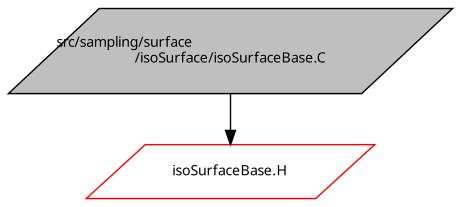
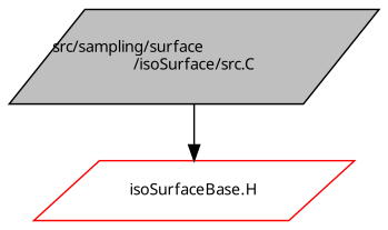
  digraph {
    fontname="Noto Sans"
    node [fontname="Noto Sans" fontsize=10 shape=parallelogram]
-   n1 [color=black fillcolor=grey75 fontcolor=black height=0.2 label="src/sampling/surface\l/isoSurface/isoSurfaceBase.C" style=filled width=0.4]
+   n1 [color=black fillcolor=grey75 fontcolor=black height=0.2 label="src/sampling/surface\l/isoSurface/src.C" style=filled width=0.4]
    n2 [color=red height=0.2 label="isoSurfaceBase.H" width=0.4]
    n1 -> n2 [color=black fontname="Noto Sans" fontsize=10 labelfontname=Helvetica labelfontsize=10 style=solid arrowhead=normal]
  }
